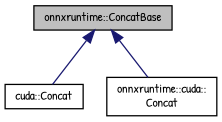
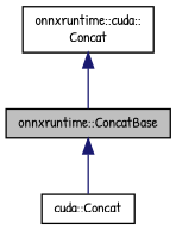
  digraph {
    fontname="Patrick Hand"
    node [color=black fillcolor=white fontname="Patrick Hand" fontsize=10 shape=record style=filled]
    edge [color=midnightblue dir=back fontname="Patrick Hand" fontsize=10 labelfontname=Helvetica labelfontsize=10 style=solid]
    n1 [fillcolor=grey75 fontcolor=black height=0.2 label="onnxruntime::ConcatBase" width=0.4]
    n2 [height=0.2 label="cuda::Concat" width=0.4]
    n3 [height=0.2 label="onnxruntime::cuda::\lConcat" width=0.4]
    n1 -> n2
-   n1 -> n3
+   n3 -> n1
  }
